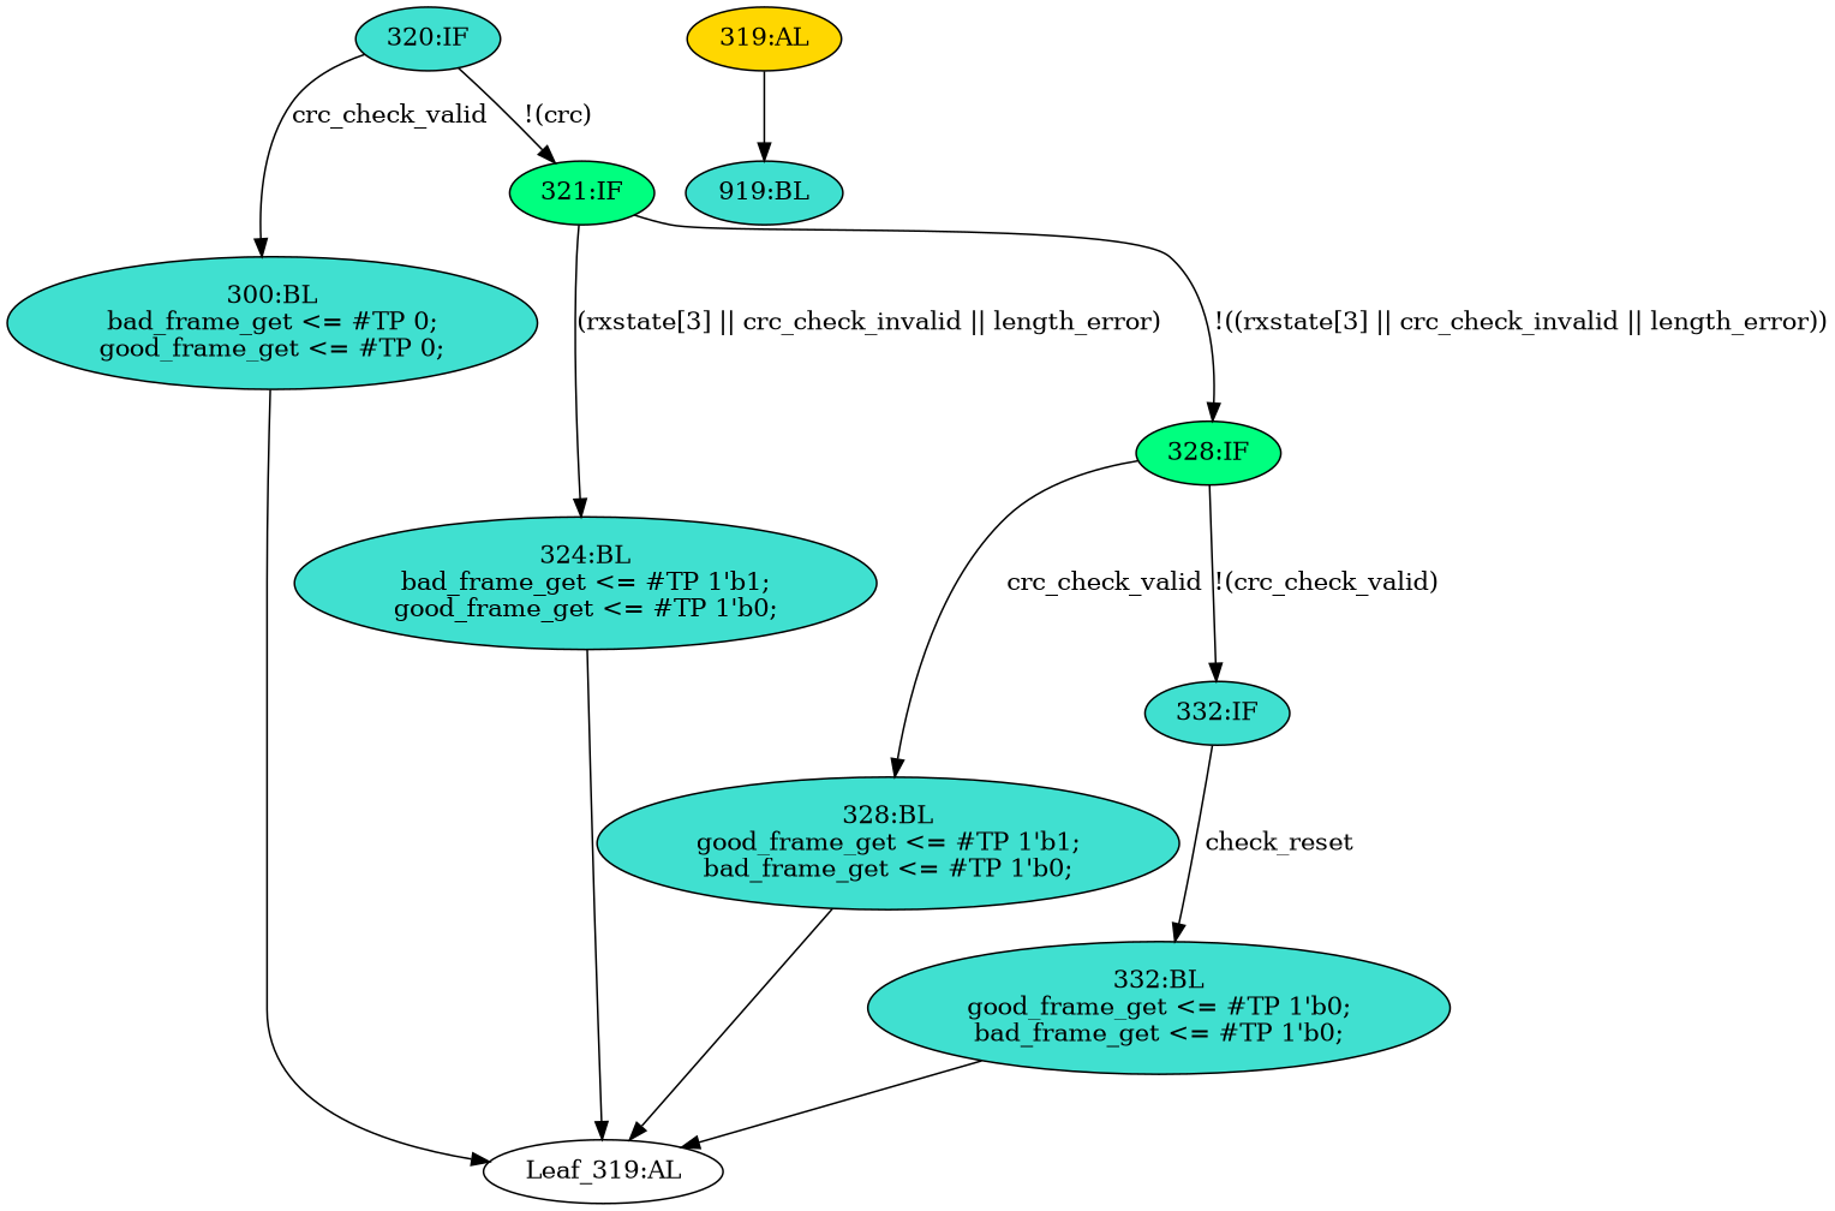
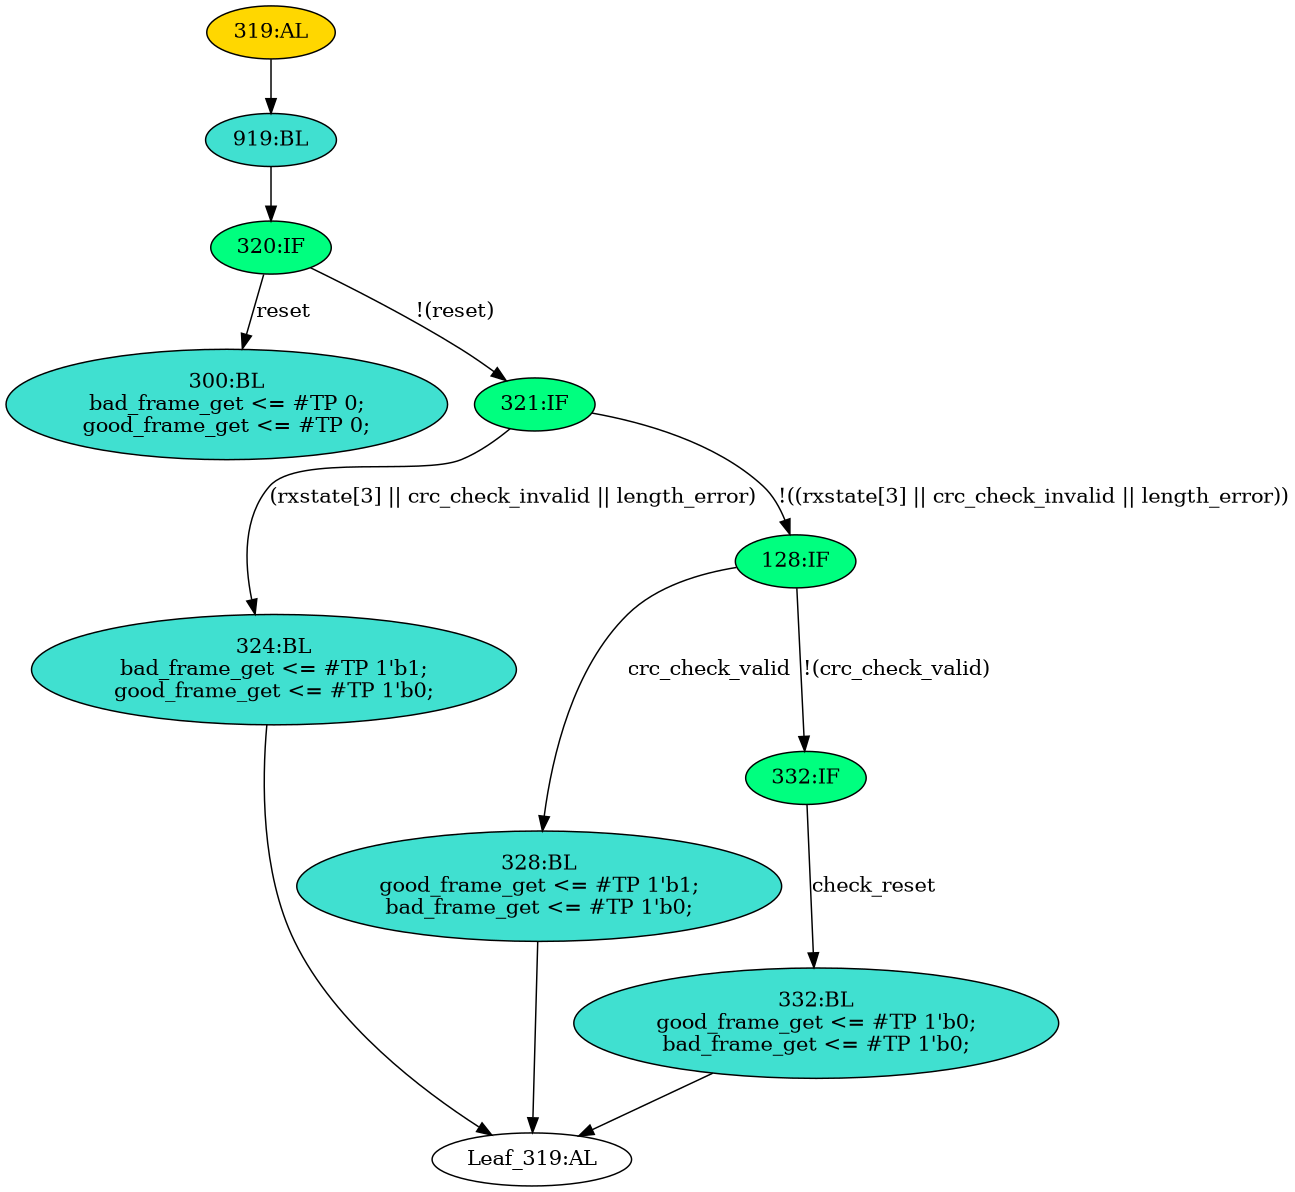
  strict digraph {
    node [fillcolor=turquoise statements="[]" style=filled typ=Block]
    edge [cond="[]" lineno=None]
    n1 [ast="<pyverilog.vparser.ast.Block object at 0x7fcfe0276ed0>" label="300:BL\nbad_frame_get <= #TP 0;\ngood_frame_get <= #TP 0;" statements="[<pyverilog.vparser.ast.NonblockingSubstitution object at 0x7fcfe02a9f10>, <pyverilog.vparser.ast.NonblockingSubstitution object at 0x7fcfe0276910>]"]
    n2 [def_var="['good_frame_get', 'bad_frame_get']" label="Leaf_319:AL" fillcolor="" statements="" style="" typ=""]
    n3 [ast="<pyverilog.vparser.ast.Block object at 0x7fd001cf8350>" label="332:BL\ngood_frame_get <= #TP 1'b0;\nbad_frame_get <= #TP 1'b0;" statements="[<pyverilog.vparser.ast.NonblockingSubstitution object at 0x7fcfe0276f10>, <pyverilog.vparser.ast.NonblockingSubstitution object at 0x7fd001cf8150>]"]
    n4 [ast="<pyverilog.vparser.ast.Block object at 0x7fd001cf8790>" label="324:BL\nbad_frame_get <= #TP 1'b1;\ngood_frame_get <= #TP 1'b0;" statements="[<pyverilog.vparser.ast.NonblockingSubstitution object at 0x7fd001cf8390>, <pyverilog.vparser.ast.NonblockingSubstitution object at 0x7fd001cf8590>]"]
-   n5 [ast="<pyverilog.vparser.ast.IfStatement object at 0x7fd001cf87d0>" fillcolor=springgreen label="328:IF" typ=IfStatement]
+   n5 [ast="<pyverilog.vparser.ast.IfStatement object at 0x7fd001cf87d0>" fillcolor=springgreen label="128:IF" typ=IfStatement]
    n6 [ast="<pyverilog.vparser.ast.Block object at 0x7fd001cf8910>" label="328:BL\ngood_frame_get <= #TP 1'b1;\nbad_frame_get <= #TP 1'b0;" statements="[<pyverilog.vparser.ast.NonblockingSubstitution object at 0x7fd001cf8950>, <pyverilog.vparser.ast.NonblockingSubstitution object at 0x7fd001cf8b50>]"]
-   n7 [ast="<pyverilog.vparser.ast.IfStatement object at 0x7fd001cf8850>" label="332:IF" typ=IfStatement]
+   n7 [ast="<pyverilog.vparser.ast.IfStatement object at 0x7fd001cf8850>" fillcolor=springgreen label="332:IF" typ=IfStatement]
    n8 [ast="<pyverilog.vparser.ast.Block object at 0x7fd001cf8dd0>" label="919:BL"]
-   n9 [ast="<pyverilog.vparser.ast.IfStatement object at 0x7fd001cf8e10>" label="320:IF" typ=IfStatement]
+   n9 [ast="<pyverilog.vparser.ast.IfStatement object at 0x7fd001cf8e10>" fillcolor=springgreen label="320:IF" typ=IfStatement]
    n10 [ast="<pyverilog.vparser.ast.IfStatement object at 0x7fd001cf8e50>" fillcolor=springgreen label="321:IF" typ=IfStatement]
    n11 [ast="<pyverilog.vparser.ast.Always object at 0x7fd001d00150>" clk_sens=True fillcolor=gold label="319:AL" sens="['rxclk', 'reset']" typ=Always use_var="['reset', 'rxstate', 'length_error', 'crc_check_invalid', 'crc_check_valid', 'check_reset']"]
-   n1 -> n2
    n3 -> n2
    n4 -> n2
    n5 -> n6 [cond="['crc_check_valid']" label=crc_check_valid lineno=328]
    n5 -> n7 [cond="['crc_check_valid']" label="!(crc_check_valid)" lineno=328]
    n6 -> n2
    n7 -> n3 [cond="['check_reset']" label=check_reset lineno=332]
-   n9 -> n1 [cond="['reset']" label=crc_check_valid lineno=320]
-   n9 -> n10 [cond="['reset']" label="!(crc)" lineno=320]
+   n8 -> n9
+   n9 -> n1 [cond="['reset']" label=reset lineno=320]
+   n9 -> n10 [cond="['reset']" label="!(reset)" lineno=320]
    n10 -> n4 [cond="['rxstate', 'crc_check_invalid', 'length_error']" label="(rxstate[3] || crc_check_invalid || length_error)" lineno=324]
    n10 -> n5 [cond="['rxstate', 'crc_check_invalid', 'length_error']" label="!((rxstate[3] || crc_check_invalid || length_error))" lineno=324]
    n11 -> n8
  }
